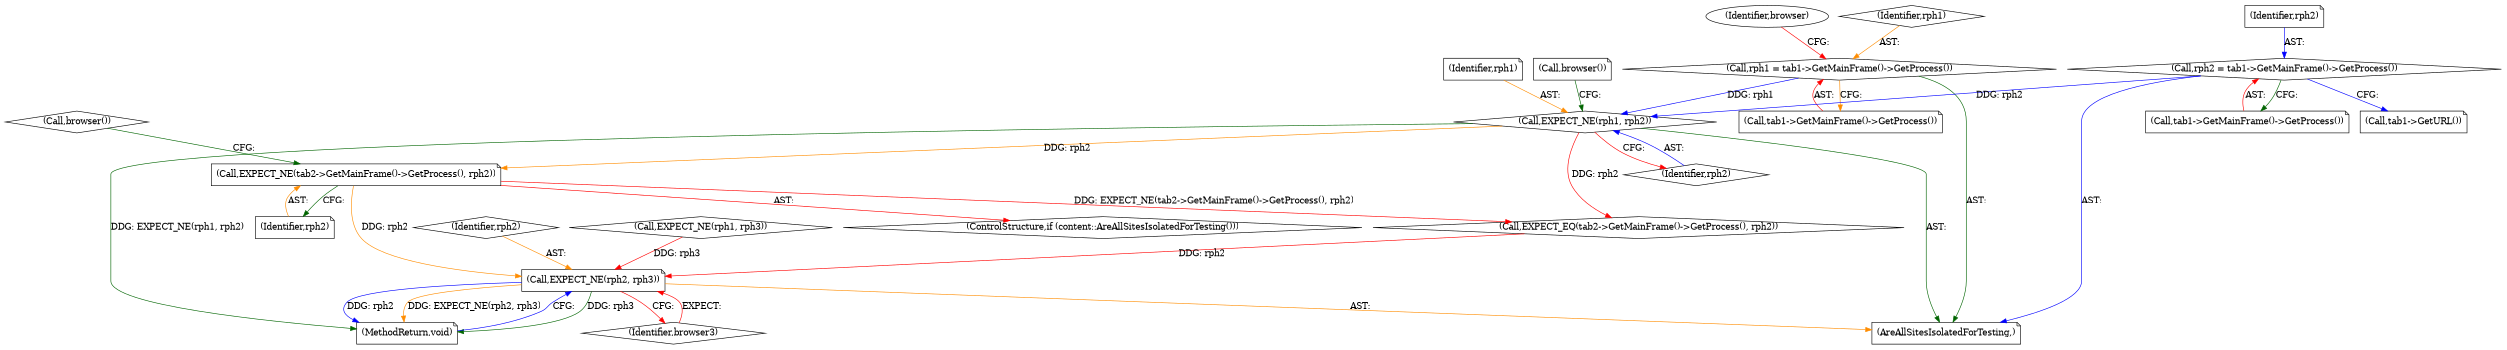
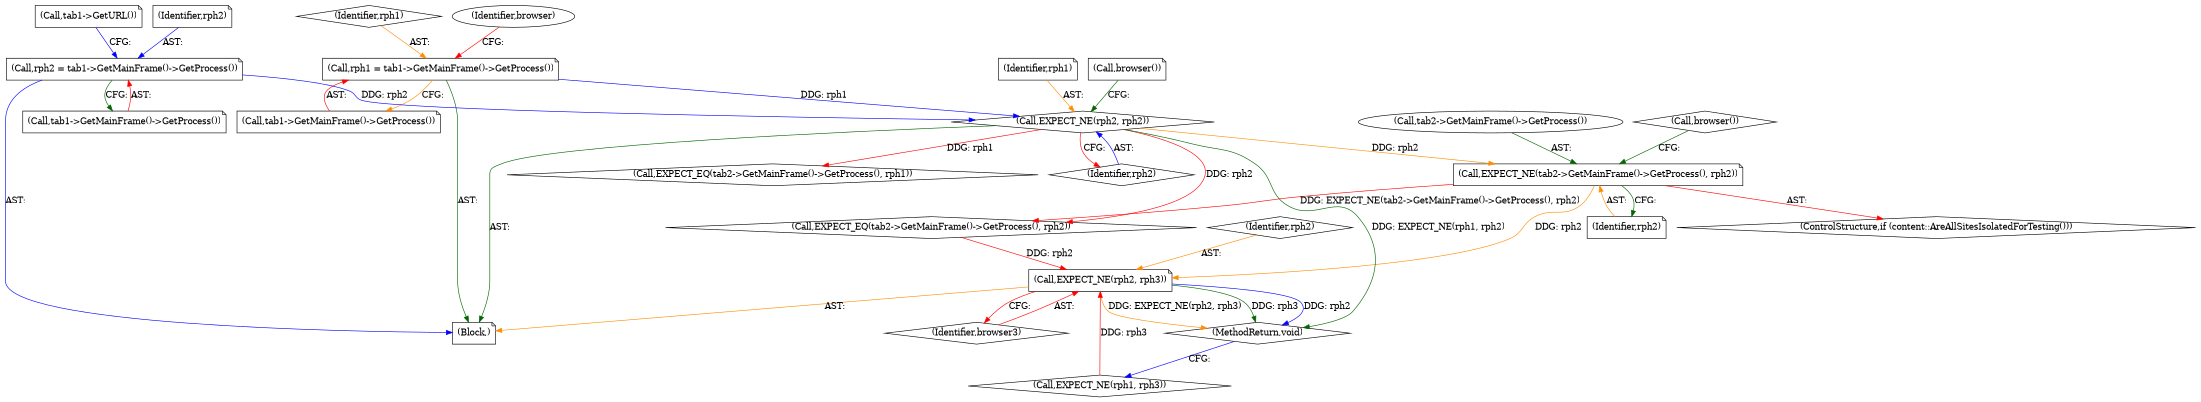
  digraph {
    node [shape=note]
    edge [color=red]
    n1 [label="(Call,EXPECT_NE(tab2->GetMainFrame()->GetProcess(), rph2))"]
    n2 [label="(Call,EXPECT_NE(rph2, rph3))"]
    n3 [label="(Identifier,rph2)"]
    n4 [label="(ControlStructure,if (content::AreAllSitesIsolatedForTesting()))" shape=diamond]
    n5 [label="(Call,EXPECT_EQ(tab2->GetMainFrame()->GetProcess(), rph2))" shape=diamond]
-   n6 [label="(MethodReturn,void)"]
-   n7 [label="(AreAllSitesIsolatedForTesting,)"]
+   n6 [label="(MethodReturn,void)" shape=diamond]
+   n7 [label="(Block,)"]
    n8 [label="(Identifier,browser3)" shape=diamond]
-   n9 [label="(Call,EXPECT_NE(rph1, rph2))" shape=diamond]
+   n9 [label="(Call,EXPECT_NE(rph2, rph2))" shape=diamond]
+   n10 [label="(Call,EXPECT_EQ(tab2->GetMainFrame()->GetProcess(), rph1))" shape=diamond]
    n11 [label="(Identifier,rph2)" shape=diamond]
-   n12 [label="(Call,rph1 = tab1->GetMainFrame()->GetProcess())" shape=diamond]
+   n12 [label="(Call,rph1 = tab1->GetMainFrame()->GetProcess())"]
    n13 [label="(Call,tab1->GetMainFrame()->GetProcess())"]
-   n14 [label="(Call,rph2 = tab1->GetMainFrame()->GetProcess())" shape=diamond]
+   n14 [label="(Call,rph2 = tab1->GetMainFrame()->GetProcess())"]
    n15 [label="(Call,tab1->GetMainFrame()->GetProcess())"]
    n16 [label="(Identifier,rph1)"]
+   n17 [label="(Call,tab2->GetMainFrame()->GetProcess())" shape=ellipse]
    n18 [label="(Call,browser())"]
    n19 [label="(Identifier,rph1)" shape=diamond]
    n20 [label="(Identifier,rph2)" shape=diamond]
    n21 [label="(Call,tab1->GetURL())"]
    n22 [label="(Identifier,rph2)"]
    n23 [label="(Identifier,browser)" shape=ellipse]
    n24 [label="(Call,EXPECT_NE(rph1, rph3))" shape=diamond]
    n25 [label="(Call,browser())" shape=diamond]
    n1 -> n2 [color=darkorange label="DDG: rph2"]
    n1 -> n3 [color=darkgreen label="CFG: "]
    n1 -> n4 [label="AST: "]
    n1 -> n5 [label="DDG: EXPECT_NE(tab2->GetMainFrame()->GetProcess(), rph2)"]
    n2 -> n6 [color=darkgreen label="DDG: rph3"]
    n2 -> n6 [color=blue label="DDG: rph2"]
    n2 -> n6 [color=darkorange label="DDG: EXPECT_NE(rph2, rph3)"]
    n2 -> n7 [color=darkorange label="AST: "]
    n2 -> n8 [label="CFG: "]
    n3 -> n1 [color=darkorange label="AST: "]
    n5 -> n2 [label="DDG: rph2"]
-   n6 -> n2 [color=blue label="CFG: "]
-   n8 -> n2 [label="EXPECT: "]
+   n6 -> n24 [color=blue label="CFG: "]
+   n8 -> n2 [label="AST: "]
    n9 -> n1 [color=darkorange label="DDG: rph2"]
    n9 -> n5 [label="DDG: rph2"]
    n9 -> n6 [color=darkgreen label="DDG: EXPECT_NE(rph1, rph2)"]
    n9 -> n7 [color=darkgreen label="AST: "]
+   n9 -> n10 [label="DDG: rph1"]
    n9 -> n11 [label="CFG: "]
    n11 -> n9 [color=blue label="AST: "]
    n12 -> n7 [color=darkgreen label="AST: "]
    n12 -> n9 [color=blue label="DDG: rph1"]
    n12 -> n13 [color=darkorange label="CFG: "]
    n13 -> n12 [label="AST: "]
    n14 -> n7 [color=blue label="AST: "]
    n14 -> n9 [color=blue label="DDG: rph2"]
    n14 -> n15 [color=darkgreen label="CFG: "]
    n15 -> n14 [label="AST: "]
    n16 -> n9 [color=darkorange label="AST: "]
+   n17 -> n1 [color=darkgreen label="AST: "]
    n18 -> n9 [color=darkgreen label="CFG: "]
    n19 -> n12 [color=darkorange label="AST: "]
    n20 -> n2 [color=darkorange label="AST: "]
-   n14 -> n21 [color=blue label="CFG: "]
+   n21 -> n14 [color=blue label="CFG: "]
    n22 -> n14 [color=blue label="AST: "]
    n23 -> n12 [label="CFG: "]
    n24 -> n2 [label="DDG: rph3"]
    n25 -> n1 [color=darkgreen label="CFG: "]
  }
